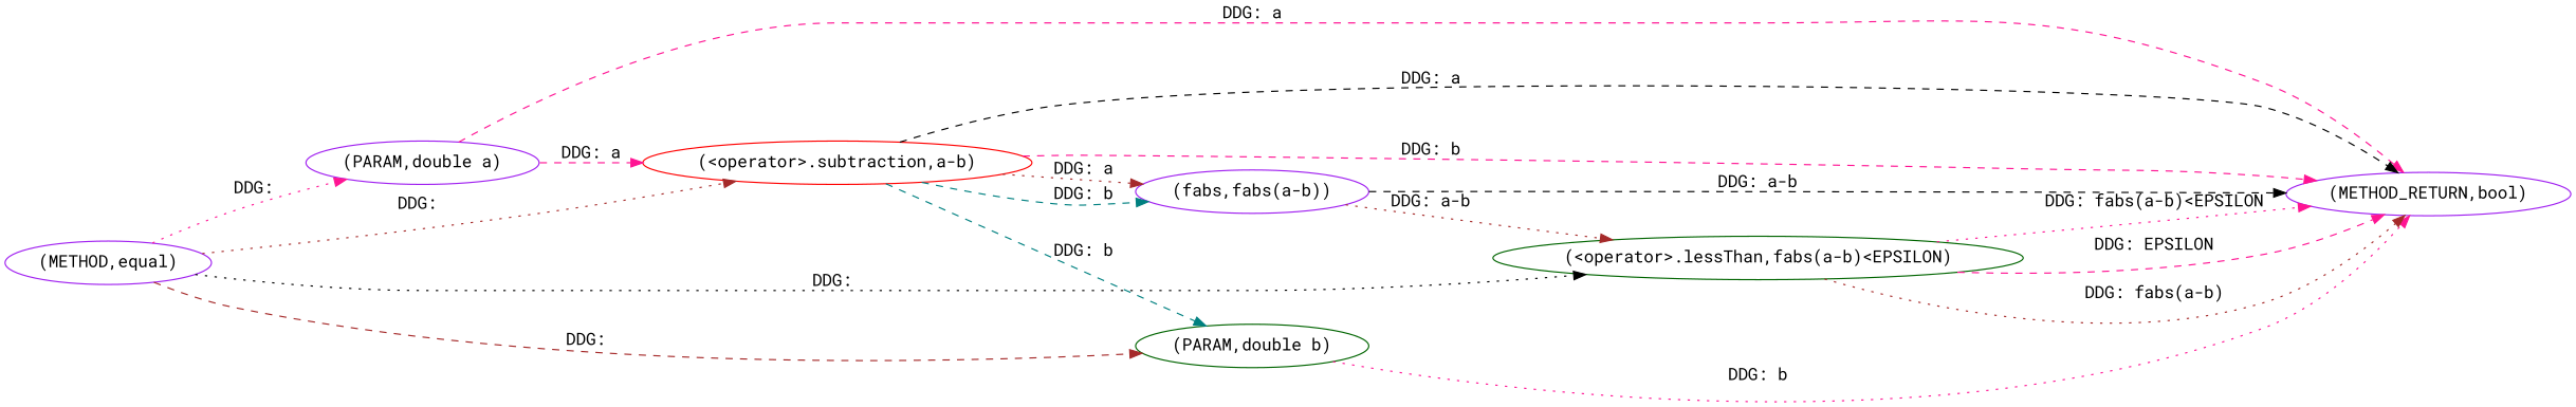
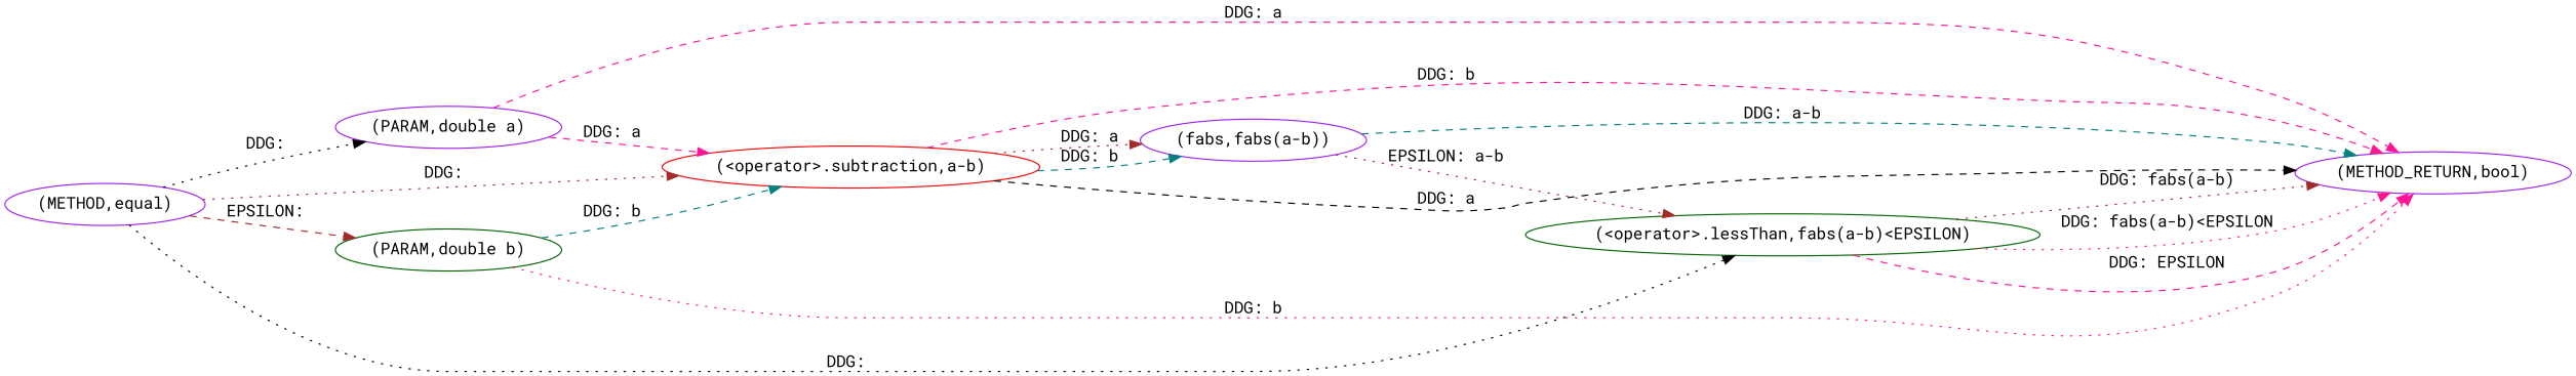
  digraph {
    fontname="Roboto Mono"
    rankdir=LR
    node [color=purple fontname="Roboto Mono"]
    edge [color=deeppink fontname="Roboto Mono" style=dashed]
    n1 [label="(METHOD,equal)"]
    n2 [label="(PARAM,double a)"]
    n3 [color=darkgreen label="(PARAM,double b)"]
    n4 [color=darkgreen label="(<operator>.lessThan,fabs(a-b)<EPSILON)"]
    n5 [color=red label="(<operator>.subtraction,a-b)"]
    n6 [label="(METHOD_RETURN,bool)"]
    n7 [label="(fabs,fabs(a-b))"]
-   n1 -> n2 [label="DDG: " style=dotted]
-   n1 -> n3 [color=brown label="DDG: "]
+   n1 -> n2 [color=black label="DDG: " style=dotted]
+   n1 -> n3 [color=brown label="EPSILON: "]
    n1 -> n4 [color=black label="DDG: " style=dotted]
    n1 -> n5 [color=brown label="DDG: " style=dotted]
    n2 -> n5 [label="DDG: a"]
    n2 -> n6 [label="DDG: a"]
-   n5 -> n3 [color=teal label="DDG: b"]
+   n3 -> n5 [color=teal label="DDG: b"]
    n3 -> n6 [label="DDG: b" style=dotted]
    n4 -> n6 [color=brown label="DDG: fabs(a-b)" style=dotted]
    n4 -> n6 [label="DDG: fabs(a-b)<EPSILON" style=dotted]
    n4 -> n6 [label="DDG: EPSILON"]
    n5 -> n6 [color=black label="DDG: a"]
    n5 -> n6 [label="DDG: b"]
    n5 -> n7 [color=teal label="DDG: b"]
    n5 -> n7 [color=brown label="DDG: a" style=dotted]
-   n7 -> n4 [color=brown label="DDG: a-b" style=dotted]
-   n7 -> n6 [color=black label="DDG: a-b"]
+   n7 -> n4 [color=brown label="EPSILON: a-b" style=dotted]
+   n7 -> n6 [color=teal label="DDG: a-b"]
  }
